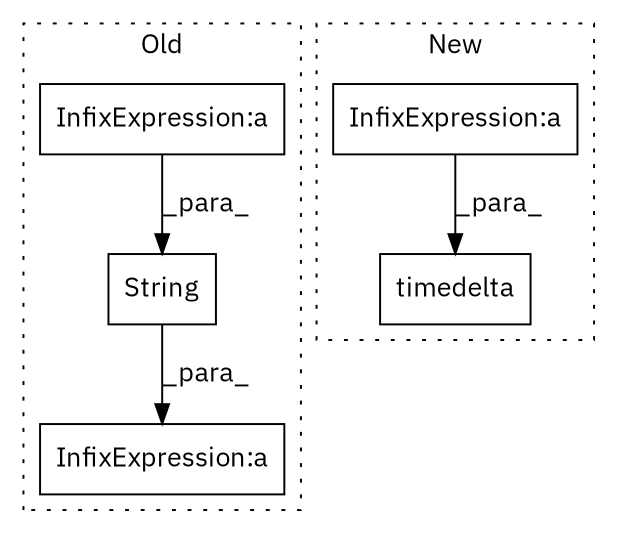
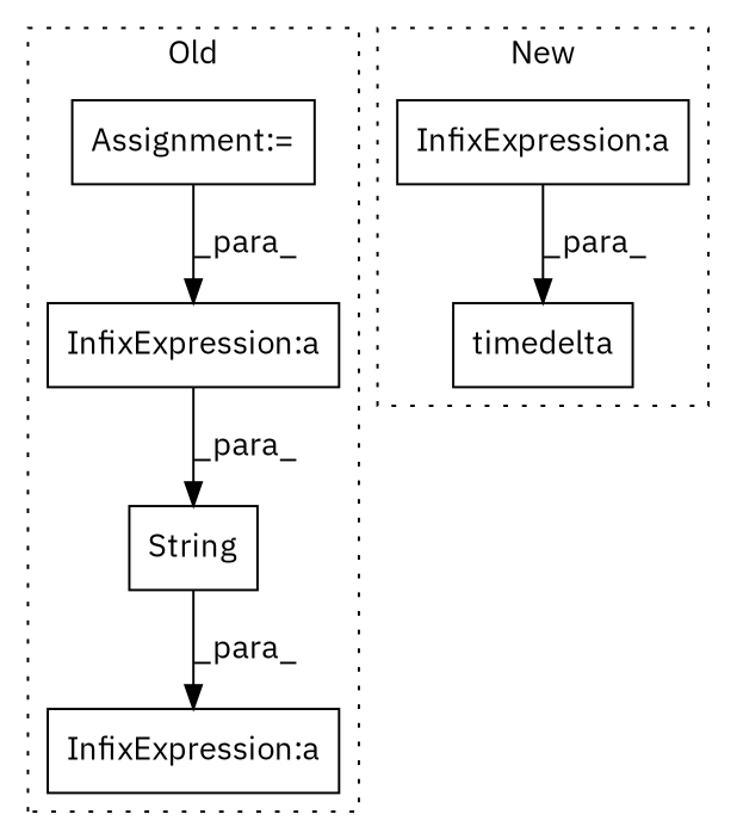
  digraph {
    fontname="IBM Plex Sans"
    node [a=27 fontname="IBM Plex Sans" l=3 shape=box]
    edge [fontname="IBM Plex Sans"]
    n1 [a=32 l="7,1" label=String s="7609,7669"]
    n2 [label="InfixExpression:a" s=7649]
+   n3 [a=7 l=1 label="Assignment:=" s=6924]
    n4 [label="InfixExpression:a" s=7606]
    n5 [a=32 l="10,1" label=timedelta s="6780,6822"]
    n6 [label="InfixExpression:a" s=6803]
    subgraph cluster_1 {
      label=Old
      style=dotted
      n1
      n2
+     n3
      n4
    }
    subgraph cluster_2 {
      label=New
      style=dotted
      n5
      n6
    }
    n1 -> n4 [label=_para_]
    n2 -> n1 [label=_para_]
+   n3 -> n2 [label=_para_]
    n6 -> n5 [label=_para_]
  }
